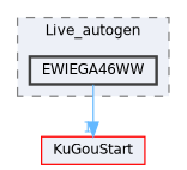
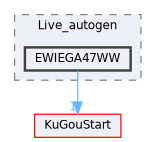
  digraph {
    compound=true
    node [fillcolor="#edf0f7" fontname=Helvetica fontsize=10 shape=box]
-   n1 [color=grey25 height=0.2 label=EWIEGA46WW style="filled,bold" width=0.4]
+   n1 [color=grey25 height=0.2 label=EWIEGA47WW style="filled,bold" width=0.4]
    n2 [color=red height=0.2 label=KuGouStart style=filled width=0.4]
    subgraph cluster_1 {
      bgcolor="#edf0f7"
      fontname=Helvetica
      fontsize=10
      label=Live_autogen
      pencolor=grey50
      style="filled,dashed"
      n1
    }
    n1 -> n2 [color=steelblue1 fontcolor=steelblue1 fontname=Helvetica fontsize=10 headlabel=1 labeldistance=1.5 labelfontname=Helvetica labelfontsize=10]
  }
